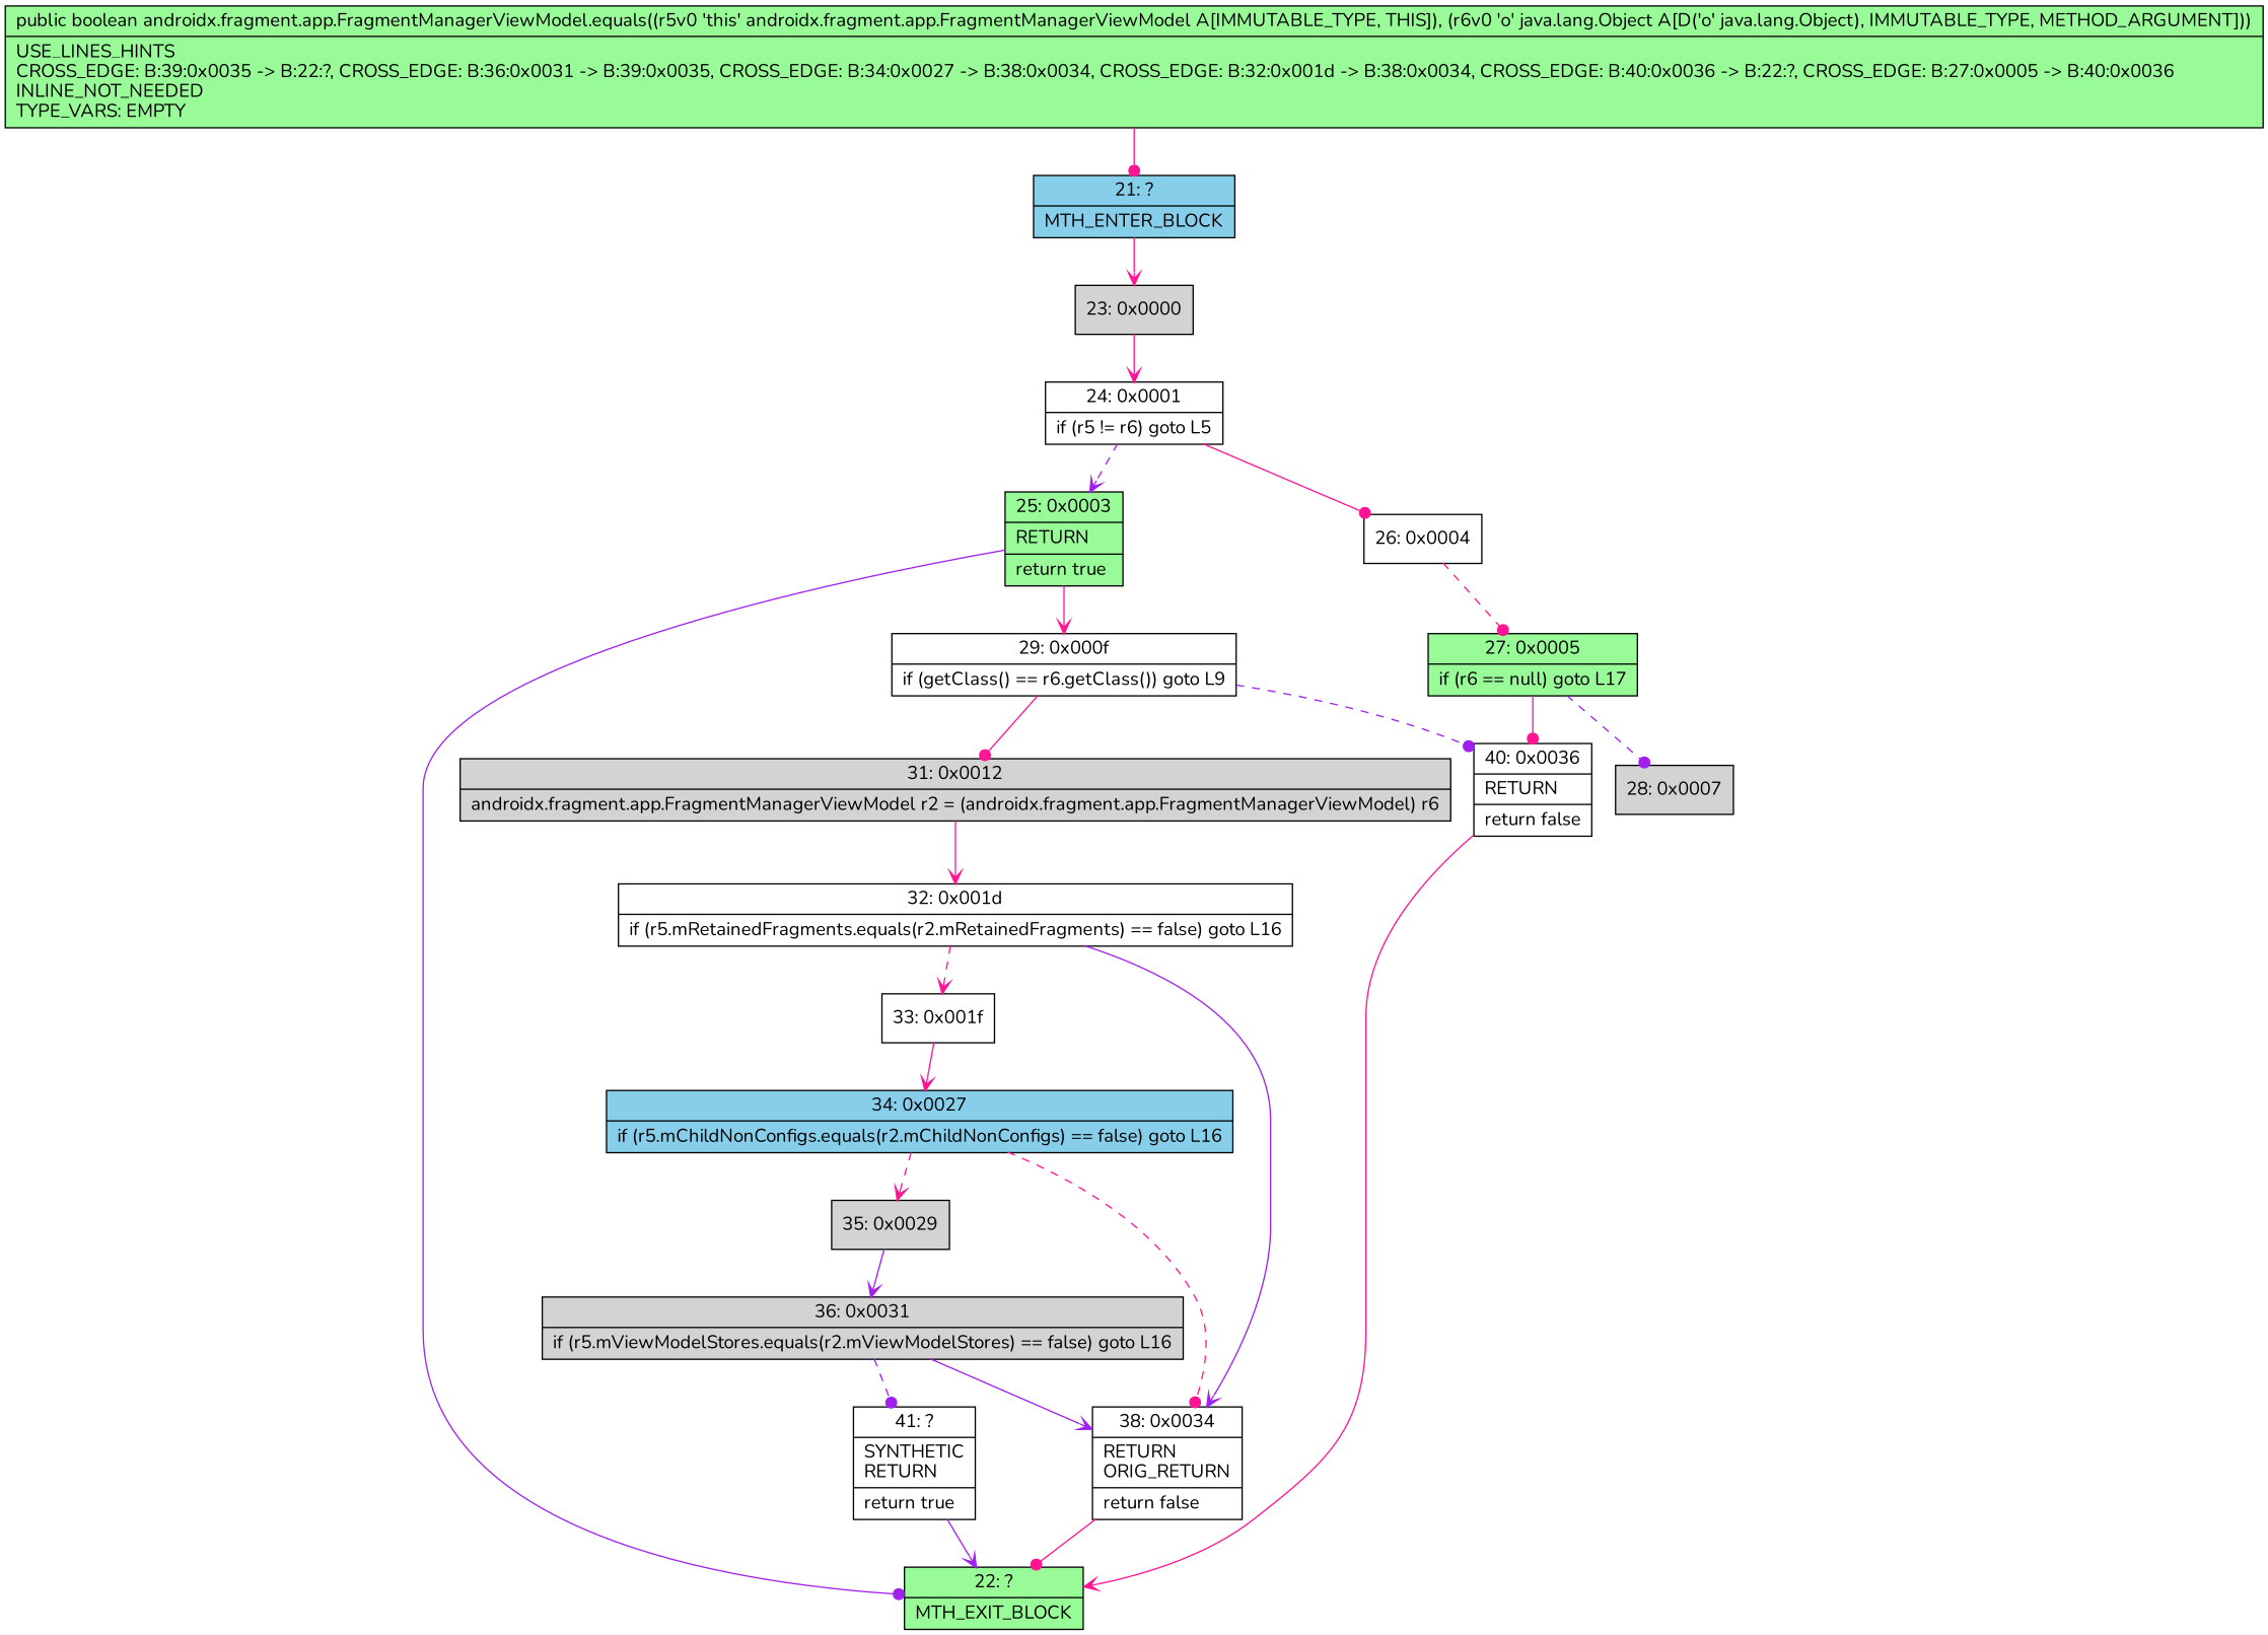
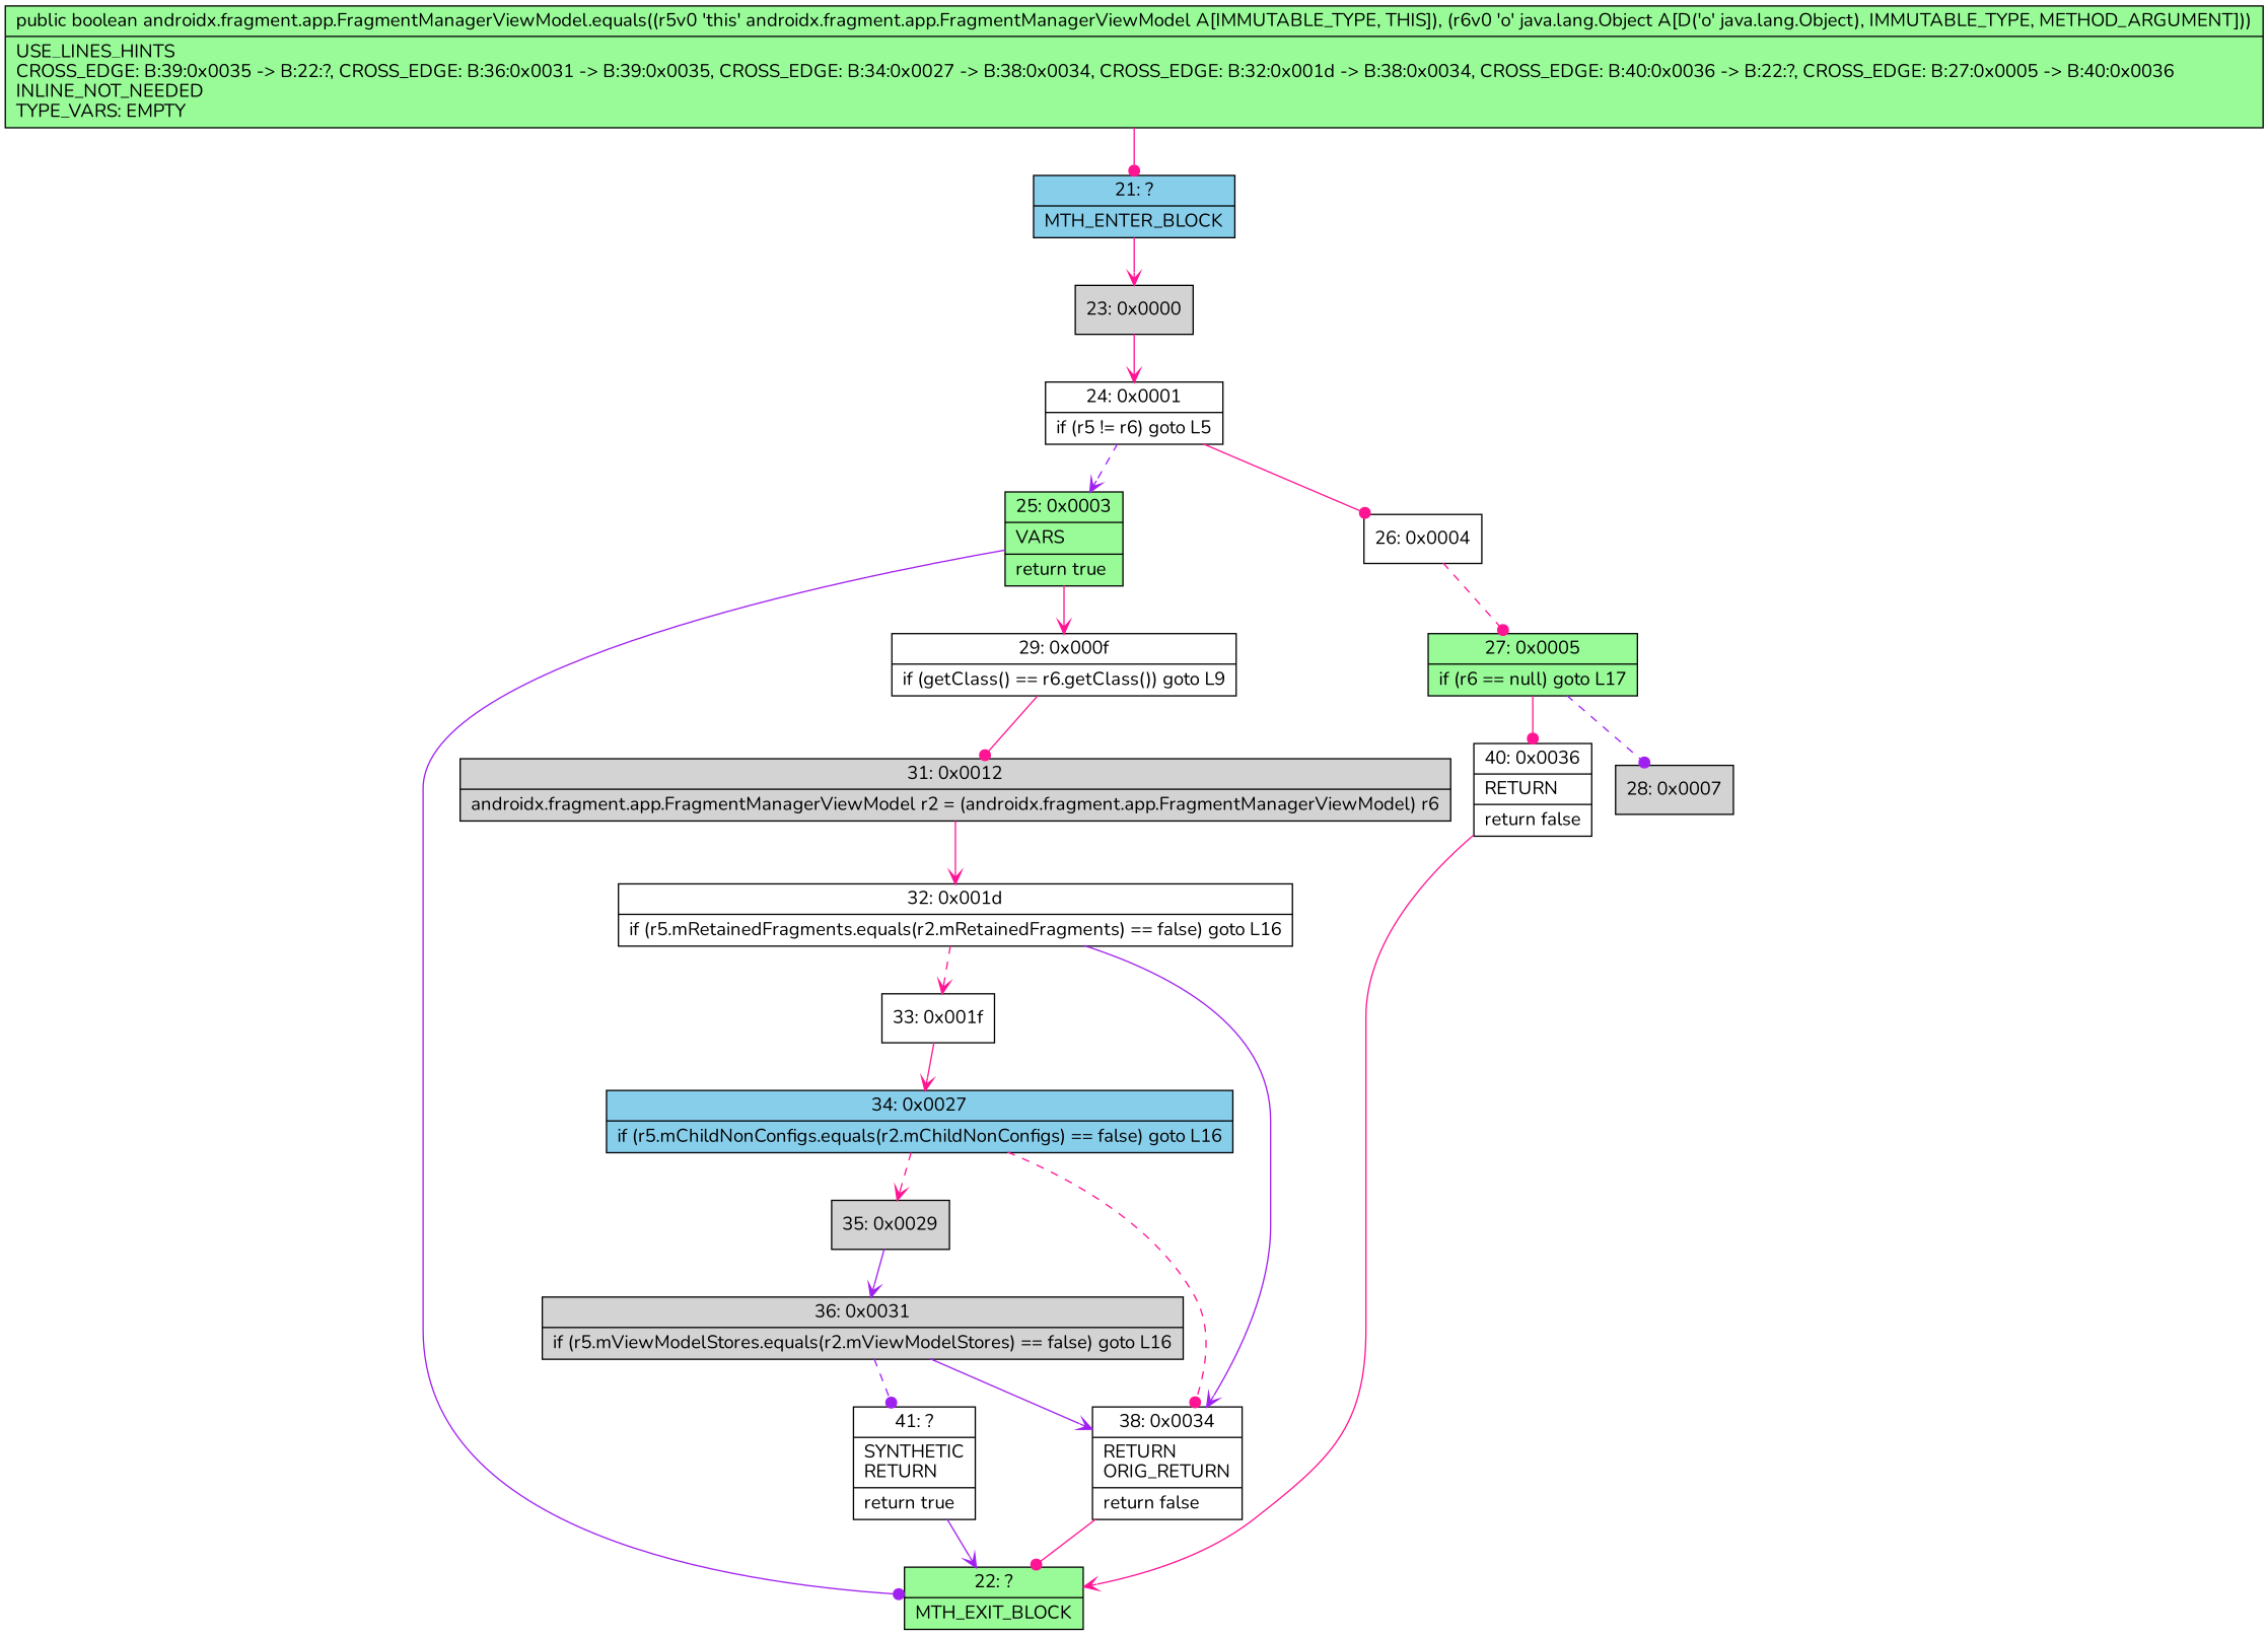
  digraph {
    fontname=Nunito
    node [fillcolor=white fontname=Nunito shape=record style=filled]
    edge [arrowhead=vee color=deeppink fontname=Nunito]
    n1 [fillcolor=skyblue label="{21\:\ ?|MTH_ENTER_BLOCK\l}"]
    n2 [fillcolor=lightgrey label="{23\:\ 0x0000}"]
    n3 [label="{24\:\ 0x0001|if (r5 != r6) goto L5\l}"]
-   n4 [fillcolor=palegreen label="{25\:\ 0x0003|RETURN\l|return true\l}"]
+   n4 [fillcolor=palegreen label="{25\:\ 0x0003|VARS\l|return true\l}"]
    n5 [label="{26\:\ 0x0004}"]
    n6 [fillcolor=palegreen label="{22\:\ ?|MTH_EXIT_BLOCK\l}"]
    n7 [label="{29\:\ 0x000f|if (getClass() == r6.getClass()) goto L9\l}"]
    n8 [fillcolor=palegreen label="{27\:\ 0x0005|if (r6 == null) goto L17\l}"]
    n9 [fillcolor=lightgrey label="{28\:\ 0x0007}"]
    n10 [label="{40\:\ 0x0036|RETURN\l|return false\l}"]
    n11 [fillcolor=lightgrey label="{31\:\ 0x0012|androidx.fragment.app.FragmentManagerViewModel r2 = (androidx.fragment.app.FragmentManagerViewModel) r6\l}"]
    n12 [label="{32\:\ 0x001d|if (r5.mRetainedFragments.equals(r2.mRetainedFragments) == false) goto L16\l}"]
    n13 [label="{33\:\ 0x001f}"]
    n14 [label="{38\:\ 0x0034|RETURN\lORIG_RETURN\l|return false\l}"]
    n15 [fillcolor=skyblue label="{34\:\ 0x0027|if (r5.mChildNonConfigs.equals(r2.mChildNonConfigs) == false) goto L16\l}"]
    n16 [fillcolor=lightgrey label="{35\:\ 0x0029}"]
    n17 [fillcolor=lightgrey label="{36\:\ 0x0031|if (r5.mViewModelStores.equals(r2.mViewModelStores) == false) goto L16\l}"]
    n18 [label="{41\:\ ?|SYNTHETIC\lRETURN\l|return true\l}"]
    n19 [fillcolor=palegreen label="{public boolean androidx.fragment.app.FragmentManagerViewModel.equals((r5v0 'this' androidx.fragment.app.FragmentManagerViewModel A[IMMUTABLE_TYPE, THIS]), (r6v0 'o' java.lang.Object A[D('o' java.lang.Object), IMMUTABLE_TYPE, METHOD_ARGUMENT]))  | USE_LINES_HINTS\lCROSS_EDGE: B:39:0x0035 \-\> B:22:?, CROSS_EDGE: B:36:0x0031 \-\> B:39:0x0035, CROSS_EDGE: B:34:0x0027 \-\> B:38:0x0034, CROSS_EDGE: B:32:0x001d \-\> B:38:0x0034, CROSS_EDGE: B:40:0x0036 \-\> B:22:?, CROSS_EDGE: B:27:0x0005 \-\> B:40:0x0036\lINLINE_NOT_NEEDED\lTYPE_VARS: EMPTY\l}"]
    n1 -> n2
    n2 -> n3
    n3 -> n4 [color=purple style=dashed]
    n3 -> n5 [arrowhead=dot]
    n4 -> n6 [arrowhead=dot color=purple]
    n4 -> n7
    n5 -> n8 [arrowhead=dot style=dashed]
-   n7 -> n10 [arrowhead=dot color=purple style=dashed]
    n7 -> n11 [arrowhead=dot]
    n8 -> n9 [arrowhead=dot color=purple style=dashed]
    n8 -> n10 [arrowhead=dot]
    n10 -> n6
    n11 -> n12
    n12 -> n13 [style=dashed]
    n12 -> n14 [color=purple]
    n13 -> n15
    n14 -> n6 [arrowhead=dot]
    n15 -> n14 [arrowhead=dot style=dashed]
    n15 -> n16 [style=dashed]
    n16 -> n17 [color=purple]
    n17 -> n14 [color=purple]
    n17 -> n18 [arrowhead=dot color=purple style=dashed]
    n18 -> n6 [color=purple]
    n19 -> n1 [arrowhead=dot]
  }
